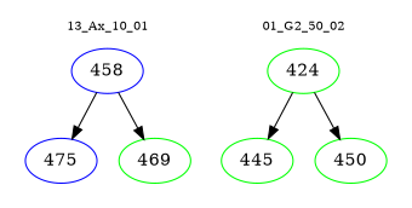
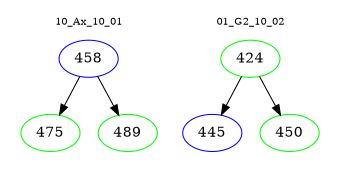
  digraph {
    node [color=blue]
    edge [color=black]
    n1 [label=458]
-   n2 [label=475]
-   n3 [color=green label=469]
+   n2 [color=green label=475]
+   n3 [color=green label=489]
    n4 [color=green label=424]
-   n5 [color=green label=445]
+   n5 [label=445]
    n6 [color=green label=450]
    subgraph cluster_1 {
      color=white
      fontsize=10
-     label="13_Ax_10_01"
+     label="10_Ax_10_01"
      n1
      n2
      n3
    }
    subgraph cluster_2 {
      color=white
      fontsize=10
-     label="01_G2_50_02"
+     label="01_G2_10_02"
      n4
      n5
      n6
    }
    n1 -> n2
    n1 -> n3
    n4 -> n5
    n4 -> n6
  }
